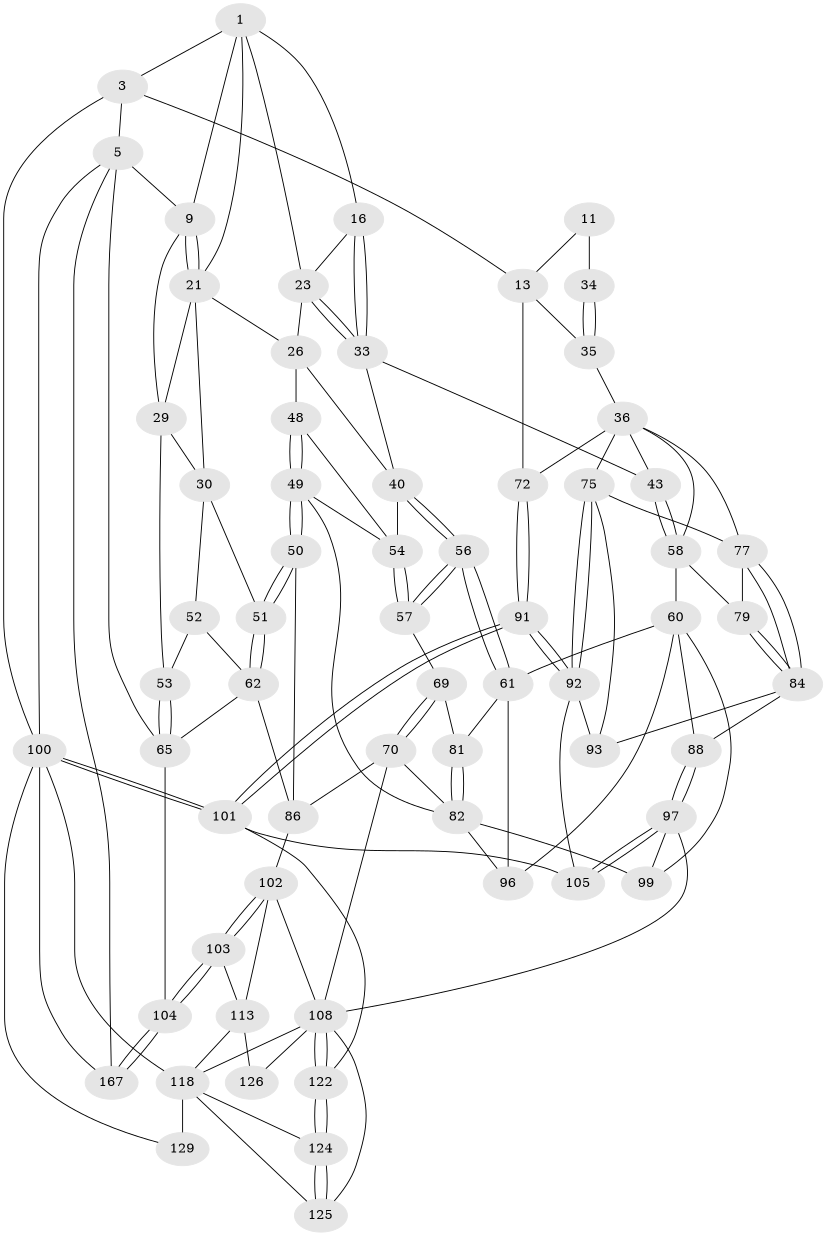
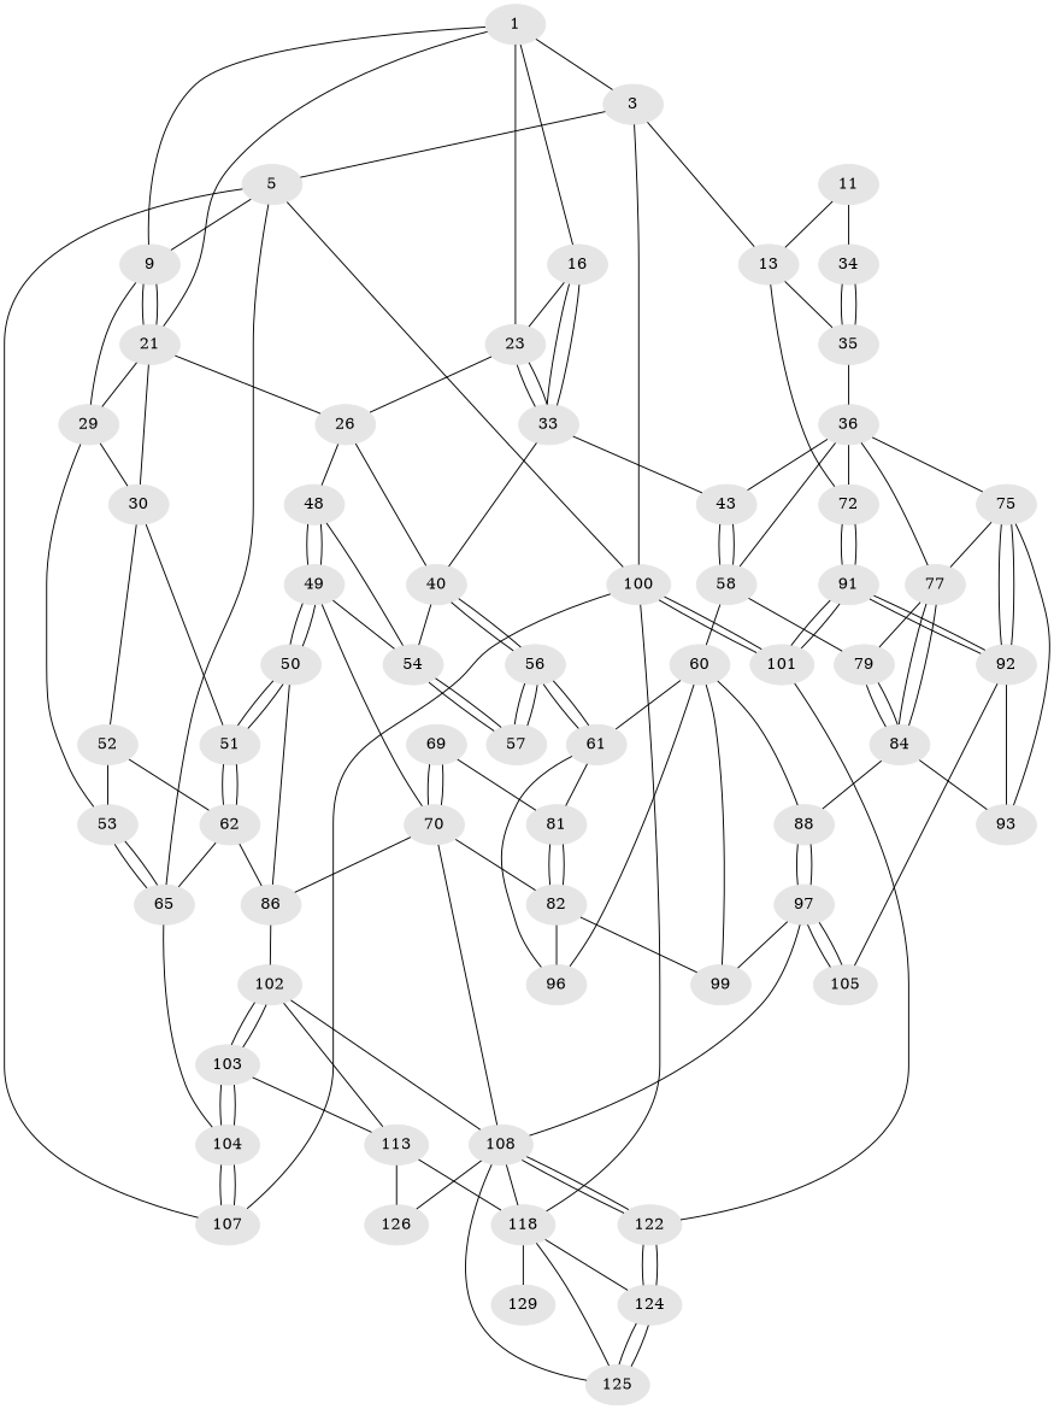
  graph {
    node [color=gray90 style=filled]
    1 [super="+2+7"]
    3 [super="+4"]
    9 [super="+10"]
    16 [super="+17"]
    21 [super="+22+25"]
    23 [super="+24"]
    5 [super="+6+20"]
    13 [super="+38"]
    100 [super="+123"]
    29 [super="+32"]
    33 [super="+39"]
    26 [super="+27"]
    30 [super="+46+31"]
    65 [super="+68"]
-   107 [label=167]
+   107
    35
    72
    101 [super="+121"]
    118 [super="+127+119"]
    129
    104
    53
    11 [super="+14+12"]
    34
    36 [super="+37+44"]
    91
    43
    58 [super="+59"]
    75 [super="+76"]
    77 [super="+78"]
    40 [super="+41"]
    48
    51
    52
    54 [super="+55"]
    56
    49 [super="+64"]
    62 [super="+63"]
    60 [super="+89"]
    79
    92 [super="+94"]
    93
    84 [super="+87"]
    57
    61 [super="+80"]
    50 [super="+74"]
    70 [super="+83"]
    86 [super="+90"]
    82 [super="+106"]
    108 [super="+109"]
    102 [super="+112"]
    69
    96
    81
    88
    99
    97 [super="+98"]
    122
    n59 [label=126]
    125
    105
    103
    113 [super="+114"]
    124
    1 -- 3
    1 -- 9
    1 -- 16
    1 -- 21
    1 -- 23
    3 -- 5
    3 -- 13
    3 -- 100
    9 -- 21 [weight=2]
    9 -- 21
    9 -- 29
    16 -- 23
    16 -- 33
    16 -- 33
    21 -- 29
    21 -- 26
    21 -- 30
    23 -- 33
    23 -- 33
    23 -- 26
    5 -- 9 [weight=2]
    5 -- 100
    5 -- 65
    5 -- 107
    13 -- 35
    13 -- 72
    100 -- 107
    100 -- 101
    100 -- 101
    100 -- 118
-   100 -- 129
    29 -- 30
    29 -- 53
    33 -- 43
    33 -- 40
    26 -- 40
    26 -- 48
    30 -- 51
    30 -- 52
    65 -- 104
    35 -- 36
    72 -- 91
    72 -- 91
    101 -- 122
-   101 -- 105
    118 -- 129 [weight=2]
    118 -- 125
    118 -- 124
    104 -- 107
    104 -- 107
    53 -- 65
    53 -- 65
    11 -- 13
    11 -- 34 [weight=2]
    34 -- 35
    34 -- 35
    36 -- 72
    36 -- 43
    36 -- 58
    36 -- 75
    36 -- 77
    91 -- 101
    91 -- 101
    91 -- 92
    91 -- 92
    43 -- 58
    43 -- 58
    58 -- 60
    58 -- 79
    75 -- 77
    75 -- 92
    75 -- 92
    75 -- 93
    77 -- 79
    77 -- 84
    77 -- 84
    40 -- 54
    40 -- 56
    40 -- 56
    48 -- 54
    48 -- 49
    48 -- 49
    51 -- 62
    51 -- 62
    52 -- 53
    52 -- 62
    54 -- 57
    54 -- 57
    56 -- 57
    56 -- 57
    56 -- 61
    56 -- 61
    49 -- 54
    49 -- 50 [weight=2]
    49 -- 50
-   49 -- 82
+   49 -- 70
    62 -- 65
    62 -- 86
    60 -- 61
    60 -- 96
    60 -- 88
    60 -- 99
    79 -- 84
    79 -- 84
    92 -- 93
    92 -- 105
    84 -- 93
    84 -- 88
-   57 -- 69
    61 -- 96
    61 -- 81
    50 -- 51
    50 -- 51
    50 -- 86
    70 -- 86
    70 -- 82
    70 -- 108
    86 -- 102
    82 -- 96
    82 -- 99
    108 -- 118
    108 -- 122
    108 -- 122
    108 -- n59
    108 -- 125
    102 -- 108
    102 -- 103
    102 -- 103
    102 -- 113
    69 -- 70
    69 -- 70
    69 -- 81
    81 -- 82
    81 -- 82
    88 -- 97
    88 -- 97
    97 -- 108
    97 -- 99
    97 -- 105
    97 -- 105
    122 -- 124
    122 -- 124
    103 -- 104
    103 -- 104
    103 -- 113
    113 -- 118 [weight=2]
    113 -- n59 [weight=2]
    124 -- 125
    124 -- 125
  }
